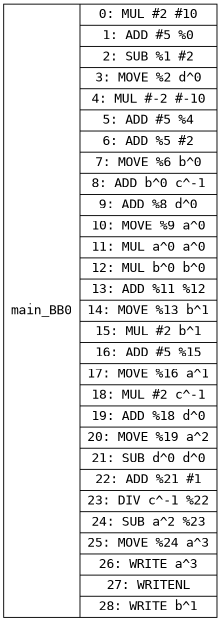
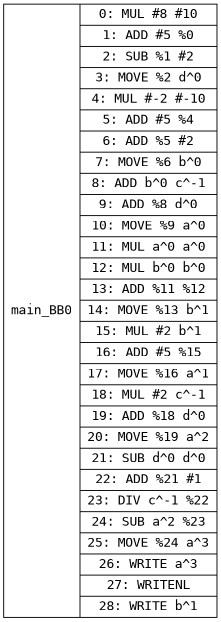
  digraph {
    fontname="DejaVu Sans Mono"
-   n1 [label="<b>main_BB0| {0: MUL #2 #10|1: ADD #5 %0|2: SUB %1 #2|3: MOVE %2 d^0|4: MUL #-2 #-10|5: ADD #5 %4|6: ADD %5 #2|7: MOVE %6 b^0|8: ADD b^0 c^-1|9: ADD %8 d^0|10: MOVE %9 a^0|11: MUL a^0 a^0|12: MUL b^0 b^0|13: ADD %11 %12|14: MOVE %13 b^1|15: MUL #2 b^1|16: ADD #5 %15|17: MOVE %16 a^1|18: MUL #2 c^-1|19: ADD %18 d^0|20: MOVE %19 a^2|21: SUB d^0 d^0|22: ADD %21 #1|23: DIV c^-1 %22|24: SUB a^2 %23|25: MOVE %24 a^3|26: WRITE a^3|27: WRITENL |28: WRITE b^1}" shape=record fontname="DejaVu Sans Mono"]
+   n1 [label="<b>main_BB0| {0: MUL #8 #10|1: ADD #5 %0|2: SUB %1 #2|3: MOVE %2 d^0|4: MUL #-2 #-10|5: ADD #5 %4|6: ADD %5 #2|7: MOVE %6 b^0|8: ADD b^0 c^-1|9: ADD %8 d^0|10: MOVE %9 a^0|11: MUL a^0 a^0|12: MUL b^0 b^0|13: ADD %11 %12|14: MOVE %13 b^1|15: MUL #2 b^1|16: ADD #5 %15|17: MOVE %16 a^1|18: MUL #2 c^-1|19: ADD %18 d^0|20: MOVE %19 a^2|21: SUB d^0 d^0|22: ADD %21 #1|23: DIV c^-1 %22|24: SUB a^2 %23|25: MOVE %24 a^3|26: WRITE a^3|27: WRITENL |28: WRITE b^1}" shape=record fontname="DejaVu Sans Mono"]
  }
